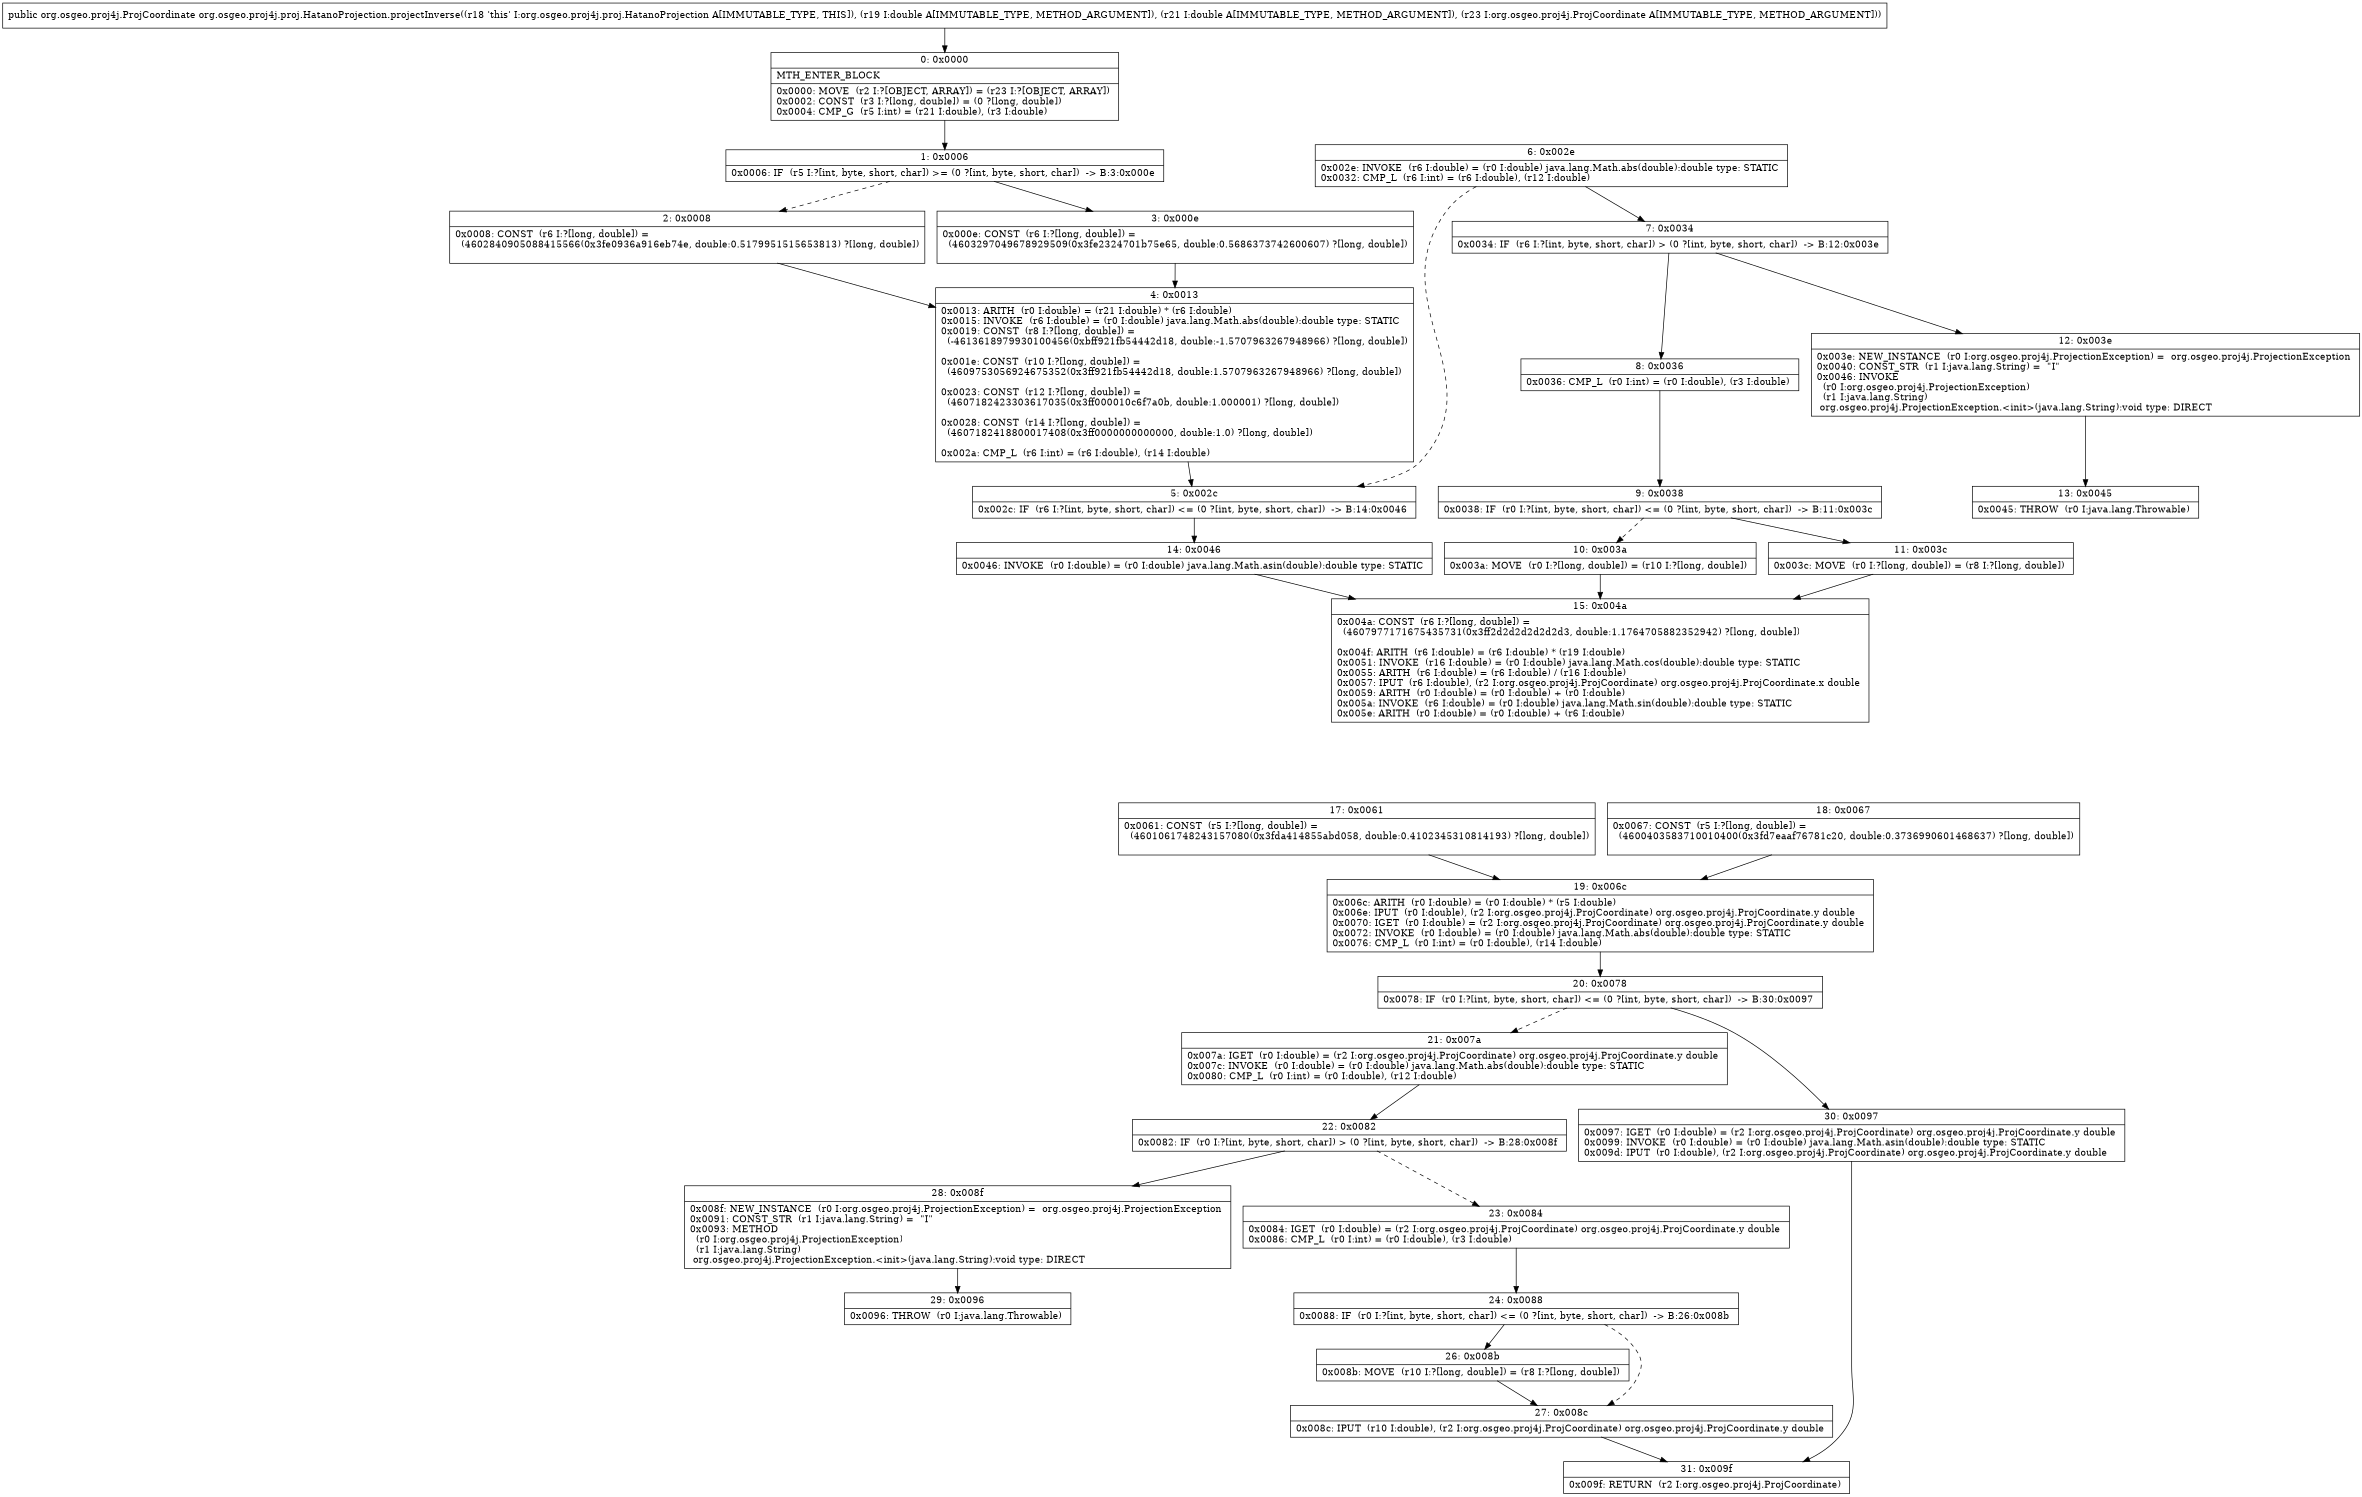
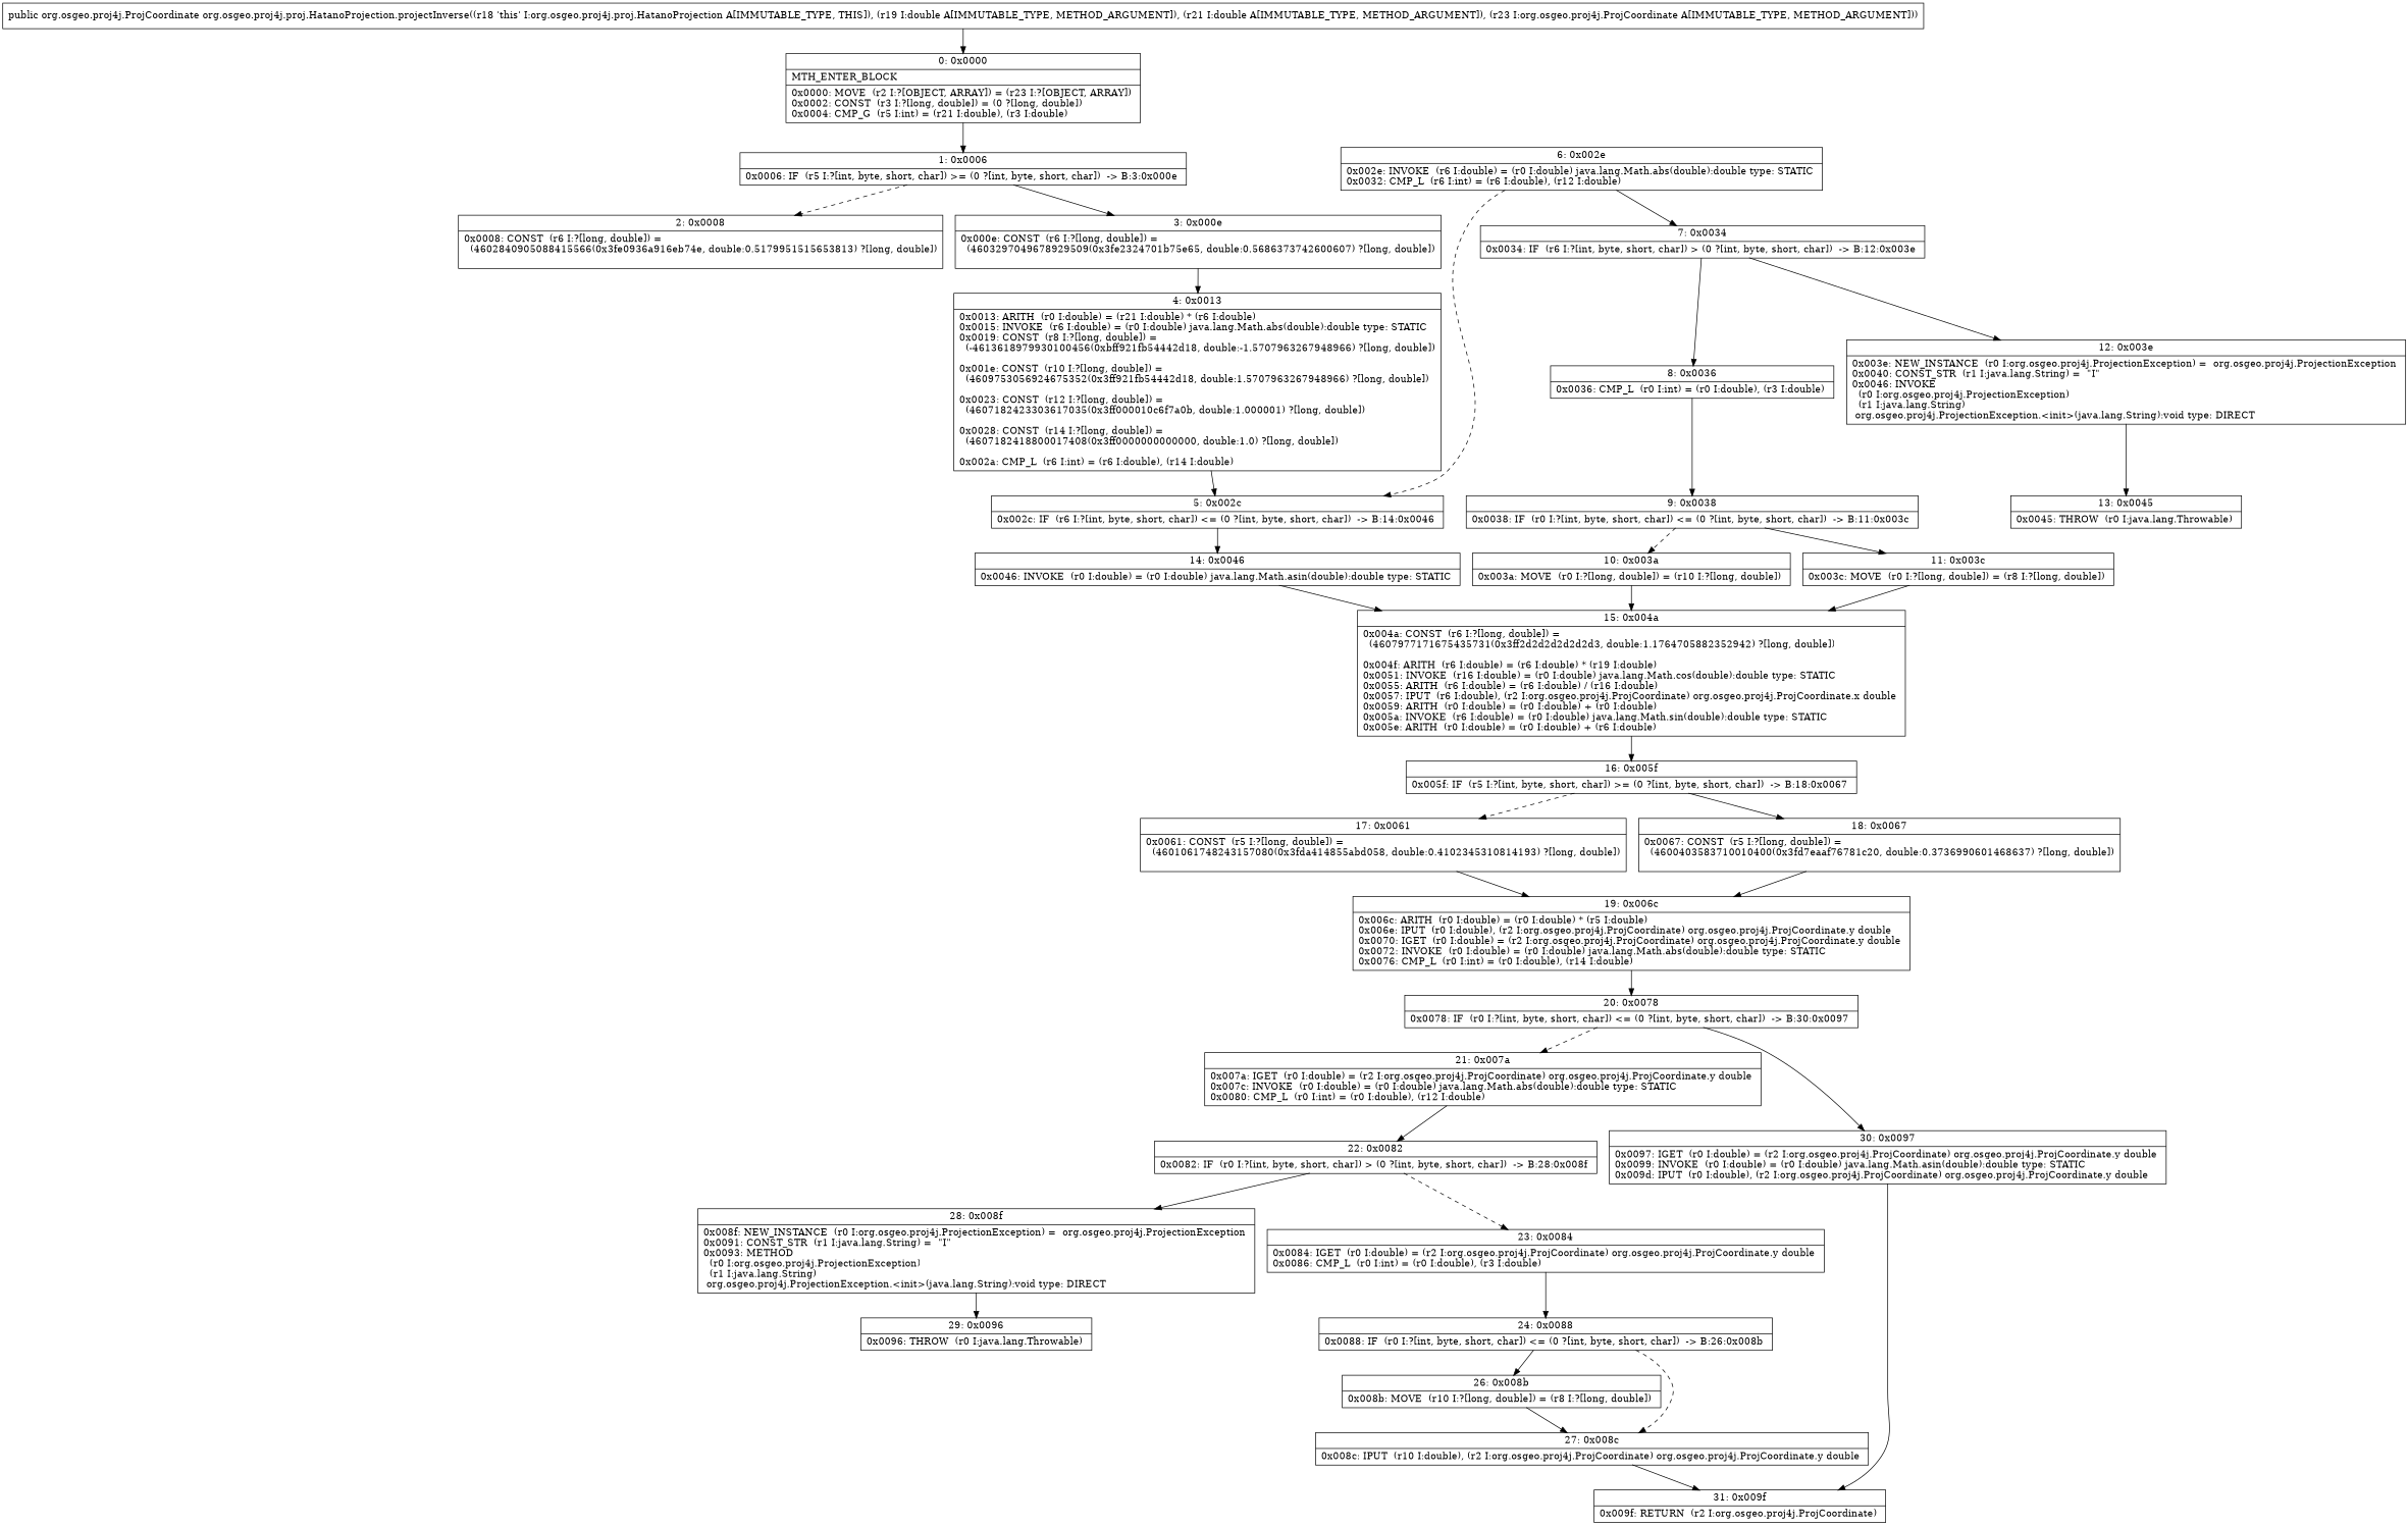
  digraph {
    node [shape=record]
    n1 [label="{0\:\ 0x0000|MTH_ENTER_BLOCK\l|0x0000: MOVE  (r2 I:?[OBJECT, ARRAY]) = (r23 I:?[OBJECT, ARRAY]) \l0x0002: CONST  (r3 I:?[long, double]) = (0 ?[long, double]) \l0x0004: CMP_G  (r5 I:int) = (r21 I:double), (r3 I:double) \l}"]
    n2 [label="{1\:\ 0x0006|0x0006: IF  (r5 I:?[int, byte, short, char]) \>= (0 ?[int, byte, short, char])  \-\> B:3:0x000e \l}"]
    n3 [label="{2\:\ 0x0008|0x0008: CONST  (r6 I:?[long, double]) = \l  (4602840905088415566(0x3fe0936a916eb74e, double:0.5179951515653813) ?[long, double])\l \l}"]
    n4 [label="{3\:\ 0x000e|0x000e: CONST  (r6 I:?[long, double]) = \l  (4603297049678929509(0x3fe2324701b75e65, double:0.5686373742600607) ?[long, double])\l \l}"]
    n5 [label="{4\:\ 0x0013|0x0013: ARITH  (r0 I:double) = (r21 I:double) * (r6 I:double) \l0x0015: INVOKE  (r6 I:double) = (r0 I:double) java.lang.Math.abs(double):double type: STATIC \l0x0019: CONST  (r8 I:?[long, double]) = \l  (\-4613618979930100456(0xbff921fb54442d18, double:\-1.5707963267948966) ?[long, double])\l \l0x001e: CONST  (r10 I:?[long, double]) = \l  (4609753056924675352(0x3ff921fb54442d18, double:1.5707963267948966) ?[long, double])\l \l0x0023: CONST  (r12 I:?[long, double]) = \l  (4607182423303617035(0x3ff000010c6f7a0b, double:1.000001) ?[long, double])\l \l0x0028: CONST  (r14 I:?[long, double]) = \l  (4607182418800017408(0x3ff0000000000000, double:1.0) ?[long, double])\l \l0x002a: CMP_L  (r6 I:int) = (r6 I:double), (r14 I:double) \l}"]
    n6 [label="{5\:\ 0x002c|0x002c: IF  (r6 I:?[int, byte, short, char]) \<= (0 ?[int, byte, short, char])  \-\> B:14:0x0046 \l}"]
    n7 [label="{14\:\ 0x0046|0x0046: INVOKE  (r0 I:double) = (r0 I:double) java.lang.Math.asin(double):double type: STATIC \l}"]
    n8 [label="{6\:\ 0x002e|0x002e: INVOKE  (r6 I:double) = (r0 I:double) java.lang.Math.abs(double):double type: STATIC \l0x0032: CMP_L  (r6 I:int) = (r6 I:double), (r12 I:double) \l}"]
    n9 [label="{7\:\ 0x0034|0x0034: IF  (r6 I:?[int, byte, short, char]) \> (0 ?[int, byte, short, char])  \-\> B:12:0x003e \l}"]
    n10 [label="{15\:\ 0x004a|0x004a: CONST  (r6 I:?[long, double]) = \l  (4607977171675435731(0x3ff2d2d2d2d2d2d3, double:1.1764705882352942) ?[long, double])\l \l0x004f: ARITH  (r6 I:double) = (r6 I:double) * (r19 I:double) \l0x0051: INVOKE  (r16 I:double) = (r0 I:double) java.lang.Math.cos(double):double type: STATIC \l0x0055: ARITH  (r6 I:double) = (r6 I:double) \/ (r16 I:double) \l0x0057: IPUT  (r6 I:double), (r2 I:org.osgeo.proj4j.ProjCoordinate) org.osgeo.proj4j.ProjCoordinate.x double \l0x0059: ARITH  (r0 I:double) = (r0 I:double) + (r0 I:double) \l0x005a: INVOKE  (r6 I:double) = (r0 I:double) java.lang.Math.sin(double):double type: STATIC \l0x005e: ARITH  (r0 I:double) = (r0 I:double) + (r6 I:double) \l}"]
    n11 [label="{8\:\ 0x0036|0x0036: CMP_L  (r0 I:int) = (r0 I:double), (r3 I:double) \l}"]
    n12 [label="{12\:\ 0x003e|0x003e: NEW_INSTANCE  (r0 I:org.osgeo.proj4j.ProjectionException) =  org.osgeo.proj4j.ProjectionException \l0x0040: CONST_STR  (r1 I:java.lang.String) =  \"I\" \l0x0046: INVOKE  \l  (r0 I:org.osgeo.proj4j.ProjectionException)\l  (r1 I:java.lang.String)\l org.osgeo.proj4j.ProjectionException.\<init\>(java.lang.String):void type: DIRECT \l}"]
    n13 [label="{9\:\ 0x0038|0x0038: IF  (r0 I:?[int, byte, short, char]) \<= (0 ?[int, byte, short, char])  \-\> B:11:0x003c \l}"]
    n14 [label="{13\:\ 0x0045|0x0045: THROW  (r0 I:java.lang.Throwable) \l}"]
    n15 [label="{10\:\ 0x003a|0x003a: MOVE  (r0 I:?[long, double]) = (r10 I:?[long, double]) \l}"]
    n16 [label="{11\:\ 0x003c|0x003c: MOVE  (r0 I:?[long, double]) = (r8 I:?[long, double]) \l}"]
+   n17 [label="{16\:\ 0x005f|0x005f: IF  (r5 I:?[int, byte, short, char]) \>= (0 ?[int, byte, short, char])  \-\> B:18:0x0067 \l}"]
    n18 [label="{17\:\ 0x0061|0x0061: CONST  (r5 I:?[long, double]) = \l  (4601061748243157080(0x3fda414855abd058, double:0.4102345310814193) ?[long, double])\l \l}"]
    n19 [label="{18\:\ 0x0067|0x0067: CONST  (r5 I:?[long, double]) = \l  (4600403583710010400(0x3fd7eaaf76781c20, double:0.3736990601468637) ?[long, double])\l \l}"]
    n20 [label="{19\:\ 0x006c|0x006c: ARITH  (r0 I:double) = (r0 I:double) * (r5 I:double) \l0x006e: IPUT  (r0 I:double), (r2 I:org.osgeo.proj4j.ProjCoordinate) org.osgeo.proj4j.ProjCoordinate.y double \l0x0070: IGET  (r0 I:double) = (r2 I:org.osgeo.proj4j.ProjCoordinate) org.osgeo.proj4j.ProjCoordinate.y double \l0x0072: INVOKE  (r0 I:double) = (r0 I:double) java.lang.Math.abs(double):double type: STATIC \l0x0076: CMP_L  (r0 I:int) = (r0 I:double), (r14 I:double) \l}"]
    n21 [label="{20\:\ 0x0078|0x0078: IF  (r0 I:?[int, byte, short, char]) \<= (0 ?[int, byte, short, char])  \-\> B:30:0x0097 \l}"]
    n22 [label="{21\:\ 0x007a|0x007a: IGET  (r0 I:double) = (r2 I:org.osgeo.proj4j.ProjCoordinate) org.osgeo.proj4j.ProjCoordinate.y double \l0x007c: INVOKE  (r0 I:double) = (r0 I:double) java.lang.Math.abs(double):double type: STATIC \l0x0080: CMP_L  (r0 I:int) = (r0 I:double), (r12 I:double) \l}"]
    n23 [label="{30\:\ 0x0097|0x0097: IGET  (r0 I:double) = (r2 I:org.osgeo.proj4j.ProjCoordinate) org.osgeo.proj4j.ProjCoordinate.y double \l0x0099: INVOKE  (r0 I:double) = (r0 I:double) java.lang.Math.asin(double):double type: STATIC \l0x009d: IPUT  (r0 I:double), (r2 I:org.osgeo.proj4j.ProjCoordinate) org.osgeo.proj4j.ProjCoordinate.y double \l}"]
    n24 [label="{22\:\ 0x0082|0x0082: IF  (r0 I:?[int, byte, short, char]) \> (0 ?[int, byte, short, char])  \-\> B:28:0x008f \l}"]
    n25 [label="{31\:\ 0x009f|0x009f: RETURN  (r2 I:org.osgeo.proj4j.ProjCoordinate) \l}"]
    n26 [label="{23\:\ 0x0084|0x0084: IGET  (r0 I:double) = (r2 I:org.osgeo.proj4j.ProjCoordinate) org.osgeo.proj4j.ProjCoordinate.y double \l0x0086: CMP_L  (r0 I:int) = (r0 I:double), (r3 I:double) \l}"]
    n27 [label="{28\:\ 0x008f|0x008f: NEW_INSTANCE  (r0 I:org.osgeo.proj4j.ProjectionException) =  org.osgeo.proj4j.ProjectionException \l0x0091: CONST_STR  (r1 I:java.lang.String) =  \"I\" \l0x0093: METHOD  \l  (r0 I:org.osgeo.proj4j.ProjectionException)\l  (r1 I:java.lang.String)\l org.osgeo.proj4j.ProjectionException.\<init\>(java.lang.String):void type: DIRECT \l}"]
    n28 [label="{24\:\ 0x0088|0x0088: IF  (r0 I:?[int, byte, short, char]) \<= (0 ?[int, byte, short, char])  \-\> B:26:0x008b \l}"]
    n29 [label="{29\:\ 0x0096|0x0096: THROW  (r0 I:java.lang.Throwable) \l}"]
    n30 [label="{26\:\ 0x008b|0x008b: MOVE  (r10 I:?[long, double]) = (r8 I:?[long, double]) \l}"]
    n31 [label="{27\:\ 0x008c|0x008c: IPUT  (r10 I:double), (r2 I:org.osgeo.proj4j.ProjCoordinate) org.osgeo.proj4j.ProjCoordinate.y double \l}"]
    n32 [label="{public org.osgeo.proj4j.ProjCoordinate org.osgeo.proj4j.proj.HatanoProjection.projectInverse((r18 'this' I:org.osgeo.proj4j.proj.HatanoProjection A[IMMUTABLE_TYPE, THIS]), (r19 I:double A[IMMUTABLE_TYPE, METHOD_ARGUMENT]), (r21 I:double A[IMMUTABLE_TYPE, METHOD_ARGUMENT]), (r23 I:org.osgeo.proj4j.ProjCoordinate A[IMMUTABLE_TYPE, METHOD_ARGUMENT])) }"]
    n1 -> n2
    n2 -> n3 [style=dashed]
    n2 -> n4
-   n3 -> n5
    n4 -> n5
    n5 -> n6
    n6 -> n7
    n7 -> n10
    n8 -> n6 [style=dashed]
    n8 -> n9
    n9 -> n11 [style=solid]
    n9 -> n12
+   n10 -> n17
    n11 -> n13
    n12 -> n14
    n13 -> n15 [style=dashed]
    n13 -> n16
    n15 -> n10
    n16 -> n10
+   n17 -> n18 [style=dashed]
+   n17 -> n19
    n18 -> n20
    n19 -> n20
    n20 -> n21
    n21 -> n22 [style=dashed]
    n21 -> n23
    n22 -> n24
    n23 -> n25
    n24 -> n26 [style=dashed]
    n24 -> n27
    n26 -> n28
    n27 -> n29
    n28 -> n30
    n28 -> n31 [style=dashed]
    n30 -> n31
    n31 -> n25
    n32 -> n1
  }
